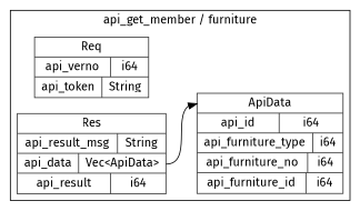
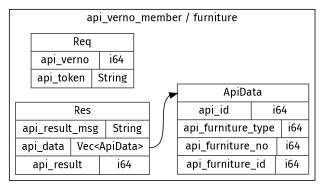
  digraph {
    rankdir=LR
    fontname="Fira Sans"
    node [color=gray20 shape=record style=solid fontname="Fira Sans"]
    n1 [label="<ApiData> ApiData  | { api_id | <api_id> i64 } | { api_furniture_type | <api_furniture_type> i64 } | { api_furniture_no | <api_furniture_no> i64 } | { api_furniture_id | <api_furniture_id> i64 }"]
    n2 [label="<Req> Req  | { api_verno | <api_verno> i64 } | { api_token | <api_token> String }"]
    n3 [label="<Res> Res  | { api_result_msg | <api_result_msg> String } | { api_data | <api_data> Vec\<ApiData\> } | { api_result | <api_result> i64 }"]
    subgraph cluster_1 {
-     label="api_get_member / furniture"
+     label="api_verno_member / furniture"
      n1
      n2
      n3
    }
    n3 -> n1 [headport="ApiData:w" tailport="api_data:e" fontname="Fira Sans"]
  }
